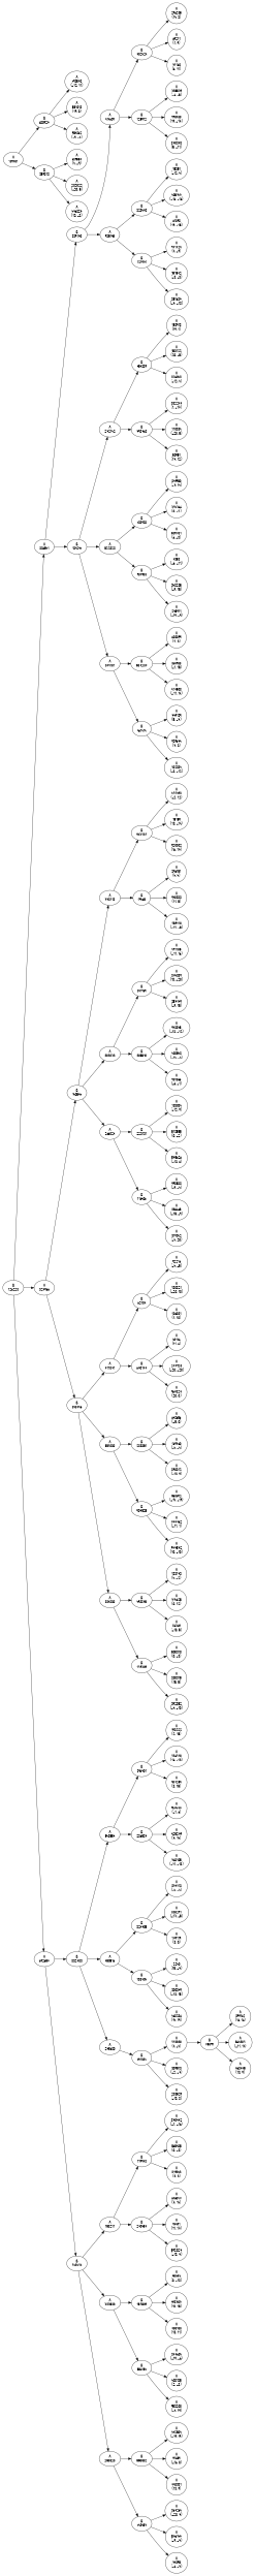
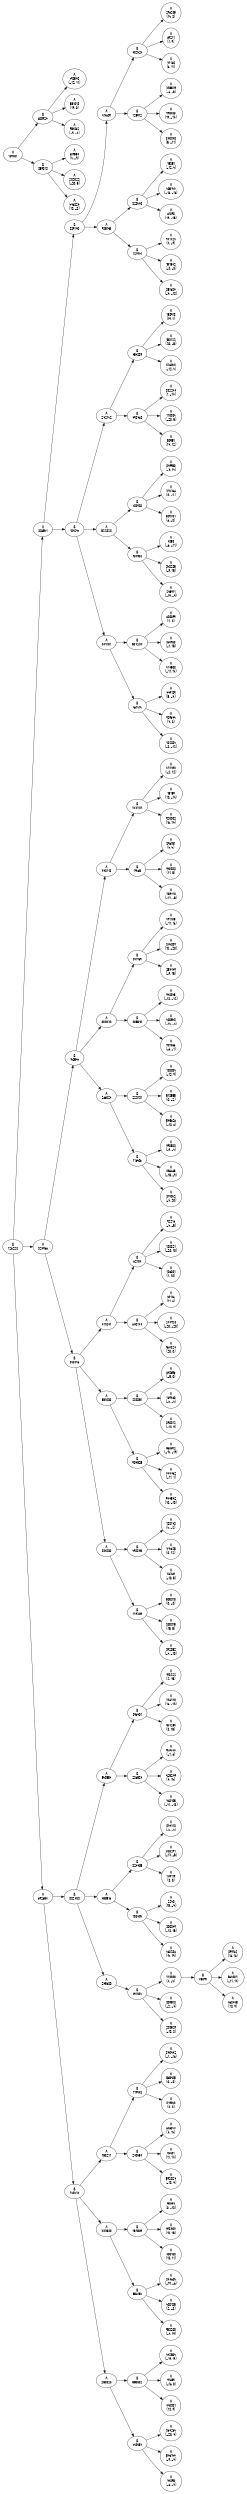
  digraph {
    fontname="Patrick Hand"
    rankdir=LR
    node [fontname="Patrick Hand"]
    edge [fontname="Patrick Hand"]
    n1 [label="B\n702424"]
    n2 [label="A\n296235\n(14, 3)"]
    n3 [label="A\n69211\n(1, 9)"]
    n4 [label="A\n71160\n(6, 11)"]
    n5 [label="A\n414639"]
    n6 [label="B\n125912"]
    n7 [label="A\n735579\n(-6, -5)"]
    n8 [label="A\n990480\n(19, -17)"]
    n9 [label="A\n870373\n(5, -11)"]
    n10 [label="B\n339170"]
    n11 [label="A\n935145"]
    n12 [label="A\n189401"]
    n13 [label="B\n630927"]
    n14 [label="B\n359818"]
    n15 [label="B\n328478"]
    n16 [label="B\n121971"]
    n17 [label="A\n493573\n(-12, 11)"]
    n18 [label="A\n551018\n(19, 0)"]
    n19 [label="A\n954862\n(-9, -4)"]
    n20 [label="A\n689557\n(4, -9)"]
    n21 [label="A\n282022\n(-20, 5)"]
    n22 [label="A\n476827\n(13, -3)"]
    n23 [label="A\n15351\n(-12, 4)"]
    n24 [label="A\n405147\n(-16, -16)"]
    n25 [label="A\n61098\n(19, -15)"]
    n26 [label="A\n971724\n(4, -9)"]
    n27 [label="A\n151572\n(-8, -3)"]
    n28 [label="A\n351637\n(-7, -18)"]
    n29 [label="A\n386541"]
    n30 [label="B\n134244"]
    n31 [label="A\n272142"]
    n32 [label="A\n522328"]
    n33 [label="A\n374101"]
    n34 [label="B\n454389"]
    n35 [label="A\n158918\n(19, 1)"]
    n36 [label="A\n158122\n(20, -5)"]
    n37 [label="A\n876048\n(-12, 4)"]
    n38 [label="B\n798768"]
    n39 [label="A\n382247\n(1, -17)"]
    n40 [label="A\n110384\n(-20, 5)"]
    n41 [label="A\n50951\n(17, 12)"]
    n42 [label="B\n483933"]
    n43 [label="B\n984903"]
    n44 [label="B\n587237"]
    n45 [label="B\n461414"]
    n46 [label="A\n849950\n(-7, 14)"]
    n47 [label="A\n724766\n(0, -2)"]
    n48 [label="A\n539731\n(6, -8)"]
    n49 [label="A\n4358\n(-6, -11)"]
    n50 [label="A\n348235\n(-9, 15)"]
    n51 [label="A\n245911\n(-19, -9)"]
    n52 [label="A\n603099\n(2, 3)"]
    n53 [label="A\n364908\n(-1, 15)"]
    n54 [label="A\n417508\n(-11, 14)"]
    n55 [label="A\n749139\n(5, -7)"]
    n56 [label="A\n939674\n(7, 3)"]
    n57 [label="A\n102834\n(-3, -12)"]
    n58 [label="B\n126228"]
    n59 [label="A\n327966"]
    n60 [label="A\n692657"]
    n61 [label="B\n140544"]
    n62 [label="B\n840746"]
    n63 [label="B\n832783"]
    n64 [label="B\n248424"]
-   n65 [label="B\n947232"]
+   n65 [label="B\n247232"]
    n66 [label="A\n422493\n(-2, 12)"]
    n67 [label="A\n15159\n(18, -14)"]
    n68 [label="A\n920302\n(16, 17)"]
    n69 [label="A\n778118"]
    n70 [label="B\n19465"]
    n71 [label="A\n396151\n(4, 4)"]
    n72 [label="A\n940833\n(11, 5)"]
    n73 [label="A\n259110\n(-12, -5)"]
    n74 [label="A\n803373"]
    n75 [label="A\n266024"]
    n76 [label="B\n341969"]
    n77 [label="B\n305510"]
    n78 [label="B\n223131"]
    n79 [label="B\n116406"]
    n80 [label="A\n491105\n(-11, 16)"]
    n81 [label="A\n374889\n(18, -20)"]
    n82 [label="A\n357149\n(-9, 15)"]
    n83 [label="A\n943845\n(-13, -12)"]
    n84 [label="A\n408548\n(-14, -4)"]
    n85 [label="A\n901066\n(-6, -1)"]
    n86 [label="A\n183034\n(-12, 9)"]
    n87 [label="A\n518555\n(0, -2)"]
    n88 [label="A\n575626\n(-13, 6)"]
    n89 [label="A\n998538\n(-9, -4)"]
    n90 [label="A\n856665\n(-15, -9)"]
    n91 [label="A\n319342\n(-4, 20)"]
    n92 [label="A\n711071"]
    n93 [label="A\n551080"]
    n94 [label="A\n884880"]
    n95 [label="B\n62104"]
    n96 [label="A\n92216\n(-4, -5)"]
    n97 [label="A\n180821\n(-20, 10)"]
    n98 [label="A\n106081\n(1, 10)"]
    n99 [label="B\n670177"]
    n100 [label="A\n40146\n(11, 6)"]
    n101 [label="A\n277923\n(-20, -20)"]
    n102 [label="A\n967327\n(20, 0)"]
    n103 [label="B\n288351"]
    n104 [label="B\n907525"]
    n105 [label="B\n498375"]
    n106 [label="B\n129709"]
    n107 [label="A\n648656\n(-5, 0)"]
    n108 [label="A\n169760\n(-4, -4)"]
    n109 [label="A\n890312\n(-18, 9)"]
    n110 [label="A\n568692\n(-14, -19)"]
    n111 [label="A\n747762\n(-11, 1)"]
    n112 [label="A\n977572\n(10, -10)"]
    n113 [label="A\n133173\n(4, -2)"]
    n114 [label="A\n714625\n(0, 12)"]
    n115 [label="A\n86769\n(-10, 5)"]
    n116 [label="A\n500310\n(0, -3)"]
    n117 [label="A\n380315\n(15, 5)"]
    n118 [label="A\n392852\n(-4, -10)"]
    n119 [label="B\n396701"]
    n120 [label="A\n193222\n(2, 15)"]
    n121 [label="A\n236210\n(16, -13)"]
    n122 [label="A\n407254\n(8, 15)"]
    n123 [label="A\n548554"]
    n124 [label="B\n236537"]
    n125 [label="A\n947477\n(-1, 6)"]
    n126 [label="A\n425279\n(7, 14)"]
    n127 [label="A\n763105\n(-11, -18)"]
    n128 [label="A\n450516"]
    n129 [label="A\n275680"]
    n130 [label="B\n324705"]
    n131 [label="B\n108704"]
    n132 [label="B\n491384"]
    n133 [label="A\n874113\n(-4, -4)"]
    n134 [label="A\n833291\n(-17, -5)"]
    n135 [label="A\n179119\n(8, 0)"]
    n136 [label="A\n2240\n(15, -7)"]
    n137 [label="A\n300349\n(-13, 15)"]
    n138 [label="A\n468286\n(14, 19)"]
    n139 [label="B\n75399"]
    n140 [label="A\n899162\n(16, 16)"]
    n141 [label="A\n564302\n(-11, 14)"]
    n142 [label="A\n768475\n(18, 9)"]
    n143 [label="A\n213030\n(4, -4)"]
    n144 [label="A\n309513\n(-2, -7)"]
    n145 [label="A\n233529\n(-18, 8)"]
    n146 [label="A\n158211"]
    n147 [label="A\n787580"]
    n148 [label="A\n250823"]
    n149 [label="B\n119978"]
    n150 [label="A\n870472\n(-1, -16)"]
    n151 [label="A\n565435\n(0, -3)"]
    n152 [label="A\n819043\n(3, 3)"]
    n153 [label="B\n270457"]
    n154 [label="A\n646047\n(7, 14)"]
    n155 [label="A\n94491\n(11, 17)"]
    n156 [label="A\n592027\n(-18, 7)"]
    n157 [label="B\n152509"]
    n158 [label="B\n556154"]
    n159 [label="B\n550002"]
    n160 [label="B\n448457"]
    n161 [label="A\n99797\n(0, -18)"]
    n162 [label="A\n498707\n(13, 15)"]
    n163 [label="A\n700103\n(13, 11)"]
    n164 [label="A\n377684\n(-19, -6)"]
    n165 [label="A\n408135\n(2, -8)"]
    n166 [label="A\n953200\n(-4, 19)"]
    n167 [label="A\n442504\n(-19, 19)"]
    n168 [label="A\n91659\n(-16, 0)"]
    n169 [label="A\n748331\n(13, 9)"]
    n170 [label="A\n367264\n(-20, 7)"]
    n171 [label="A\n576147\n(-9, -7)"]
    n172 [label="A\n74895\n(-6, -7)"]
    n1 -> n2
    n1 -> n3
    n1 -> n4
    n5 -> n1
    n5 -> n6
    n6 -> n7
    n6 -> n8
    n6 -> n9
    n10 -> n5
    n10 -> n11
    n11 -> n15
    n11 -> n16
    n12 -> n13
    n12 -> n14
    n13 -> n17
    n13 -> n18
    n13 -> n19
    n14 -> n20
    n14 -> n21
    n14 -> n22
    n15 -> n23
    n15 -> n24
    n15 -> n25
    n16 -> n26
    n16 -> n27
    n16 -> n28
    n29 -> n10
    n29 -> n30
    n30 -> n31
    n30 -> n32
    n30 -> n33
    n31 -> n34
    n31 -> n38
    n32 -> n42
    n32 -> n43
    n33 -> n44
    n33 -> n45
    n34 -> n35
    n34 -> n36
    n34 -> n37
    n38 -> n39
    n38 -> n40
    n38 -> n41
    n42 -> n46
    n42 -> n47
    n42 -> n48
    n43 -> n49
    n43 -> n50
    n43 -> n51
    n44 -> n52
    n44 -> n53
    n44 -> n54
    n45 -> n55
    n45 -> n56
    n45 -> n57
    n58 -> n29
    n58 -> n59
    n58 -> n60
    n59 -> n61
    n59 -> n62
    n60 -> n63
    n60 -> n64
    n61 -> n69
    n61 -> n74
    n61 -> n75
    n62 -> n92
    n62 -> n93
    n62 -> n94
    n63 -> n123
    n63 -> n128
    n63 -> n129
    n64 -> n146
    n64 -> n147
    n64 -> n148
    n65 -> n66
    n65 -> n67
    n65 -> n68
    n69 -> n65
    n69 -> n70
    n70 -> n71
    n70 -> n72
    n70 -> n73
    n74 -> n76
    n74 -> n77
    n75 -> n78
    n75 -> n79
    n76 -> n80
    n76 -> n81
    n76 -> n82
    n77 -> n83
    n77 -> n84
    n77 -> n85
    n78 -> n86
    n78 -> n87
    n78 -> n88
    n79 -> n89
    n79 -> n90
    n79 -> n91
    n92 -> n95
    n92 -> n99
    n93 -> n103
    n93 -> n104
    n94 -> n105
    n94 -> n106
    n95 -> n96
    n95 -> n97
    n95 -> n98
    n99 -> n100
    n99 -> n101
    n99 -> n102
    n103 -> n107
    n103 -> n108
    n103 -> n109
    n104 -> n110
    n104 -> n111
    n104 -> n112
    n105 -> n113
    n105 -> n114
    n105 -> n115
    n106 -> n116
    n106 -> n117
    n106 -> n118
    n119 -> n120
    n119 -> n121
    n119 -> n122
    n123 -> n119
    n123 -> n124
    n124 -> n125
    n124 -> n126
    n124 -> n127
    n128 -> n130
    n128 -> n131
    n129 -> n132
    n130 -> n133
    n130 -> n134
    n130 -> n135
    n131 -> n136
    n131 -> n137
    n131 -> n138
    n132 -> n143
    n132 -> n144
    n132 -> n145
    n139 -> n140
    n139 -> n141
    n139 -> n142
    n143 -> n139
    n146 -> n149
    n146 -> n153
    n147 -> n157
    n147 -> n158
    n148 -> n159
    n148 -> n160
    n149 -> n150
    n149 -> n151
    n149 -> n152
    n153 -> n154
    n153 -> n155
    n153 -> n156
    n157 -> n161
    n157 -> n162
    n157 -> n163
    n158 -> n164
    n158 -> n165
    n158 -> n166
    n159 -> n167
    n159 -> n168
    n159 -> n169
    n160 -> n170
    n160 -> n171
    n160 -> n172
  }
